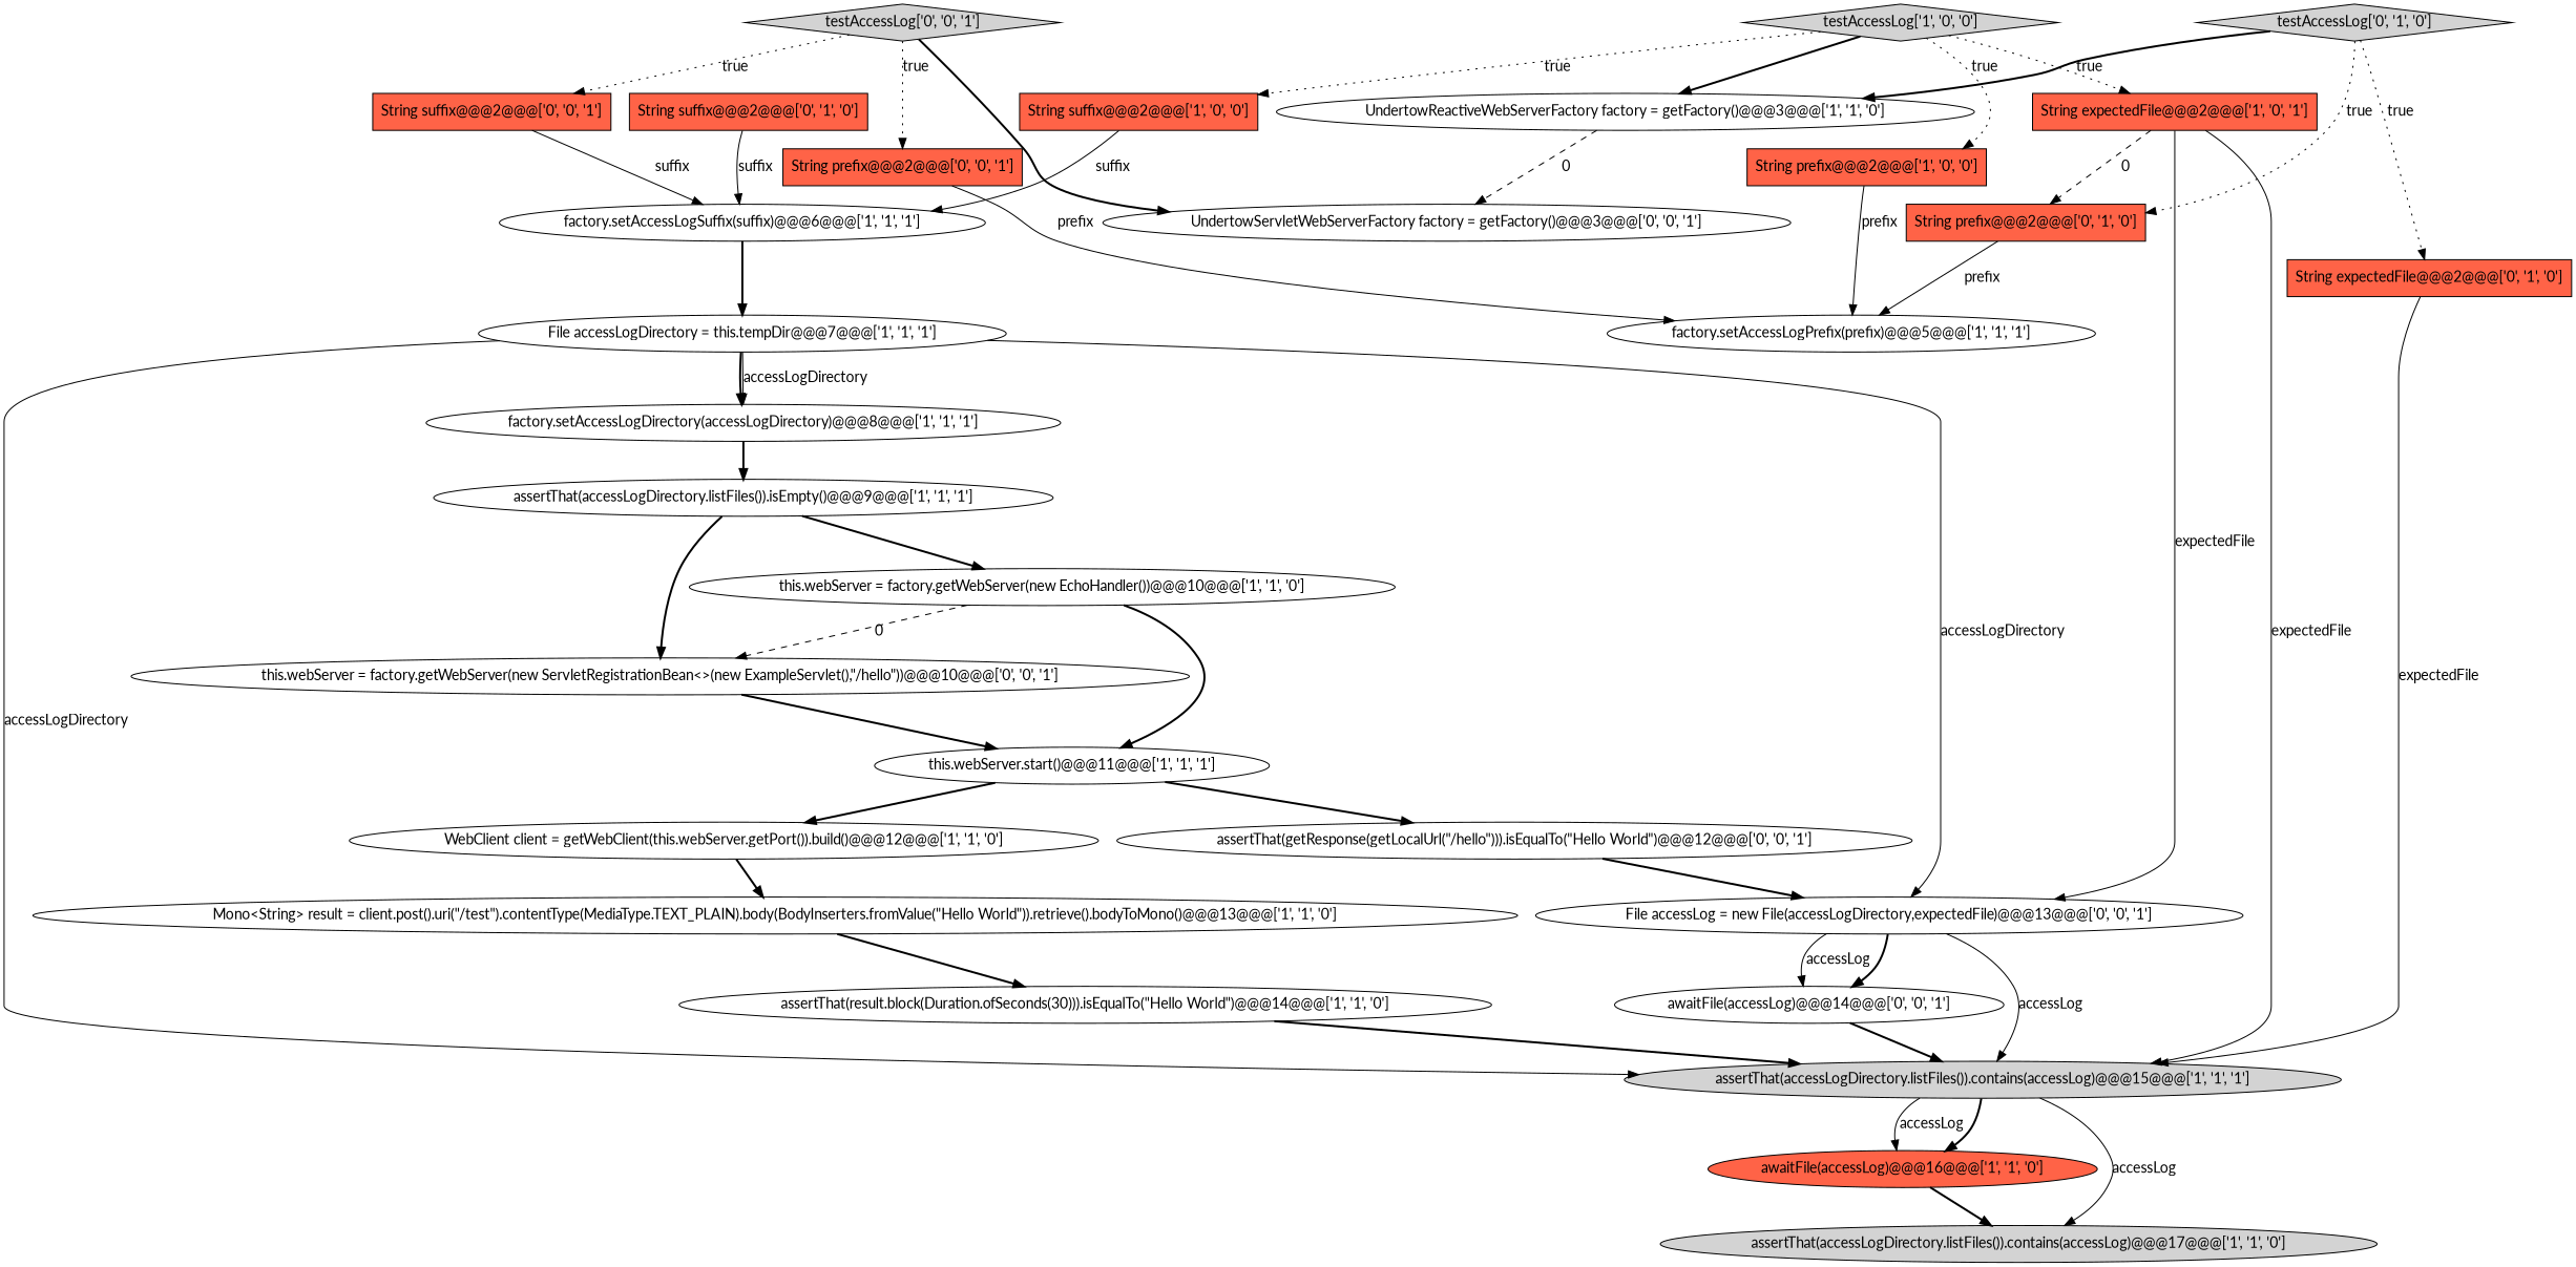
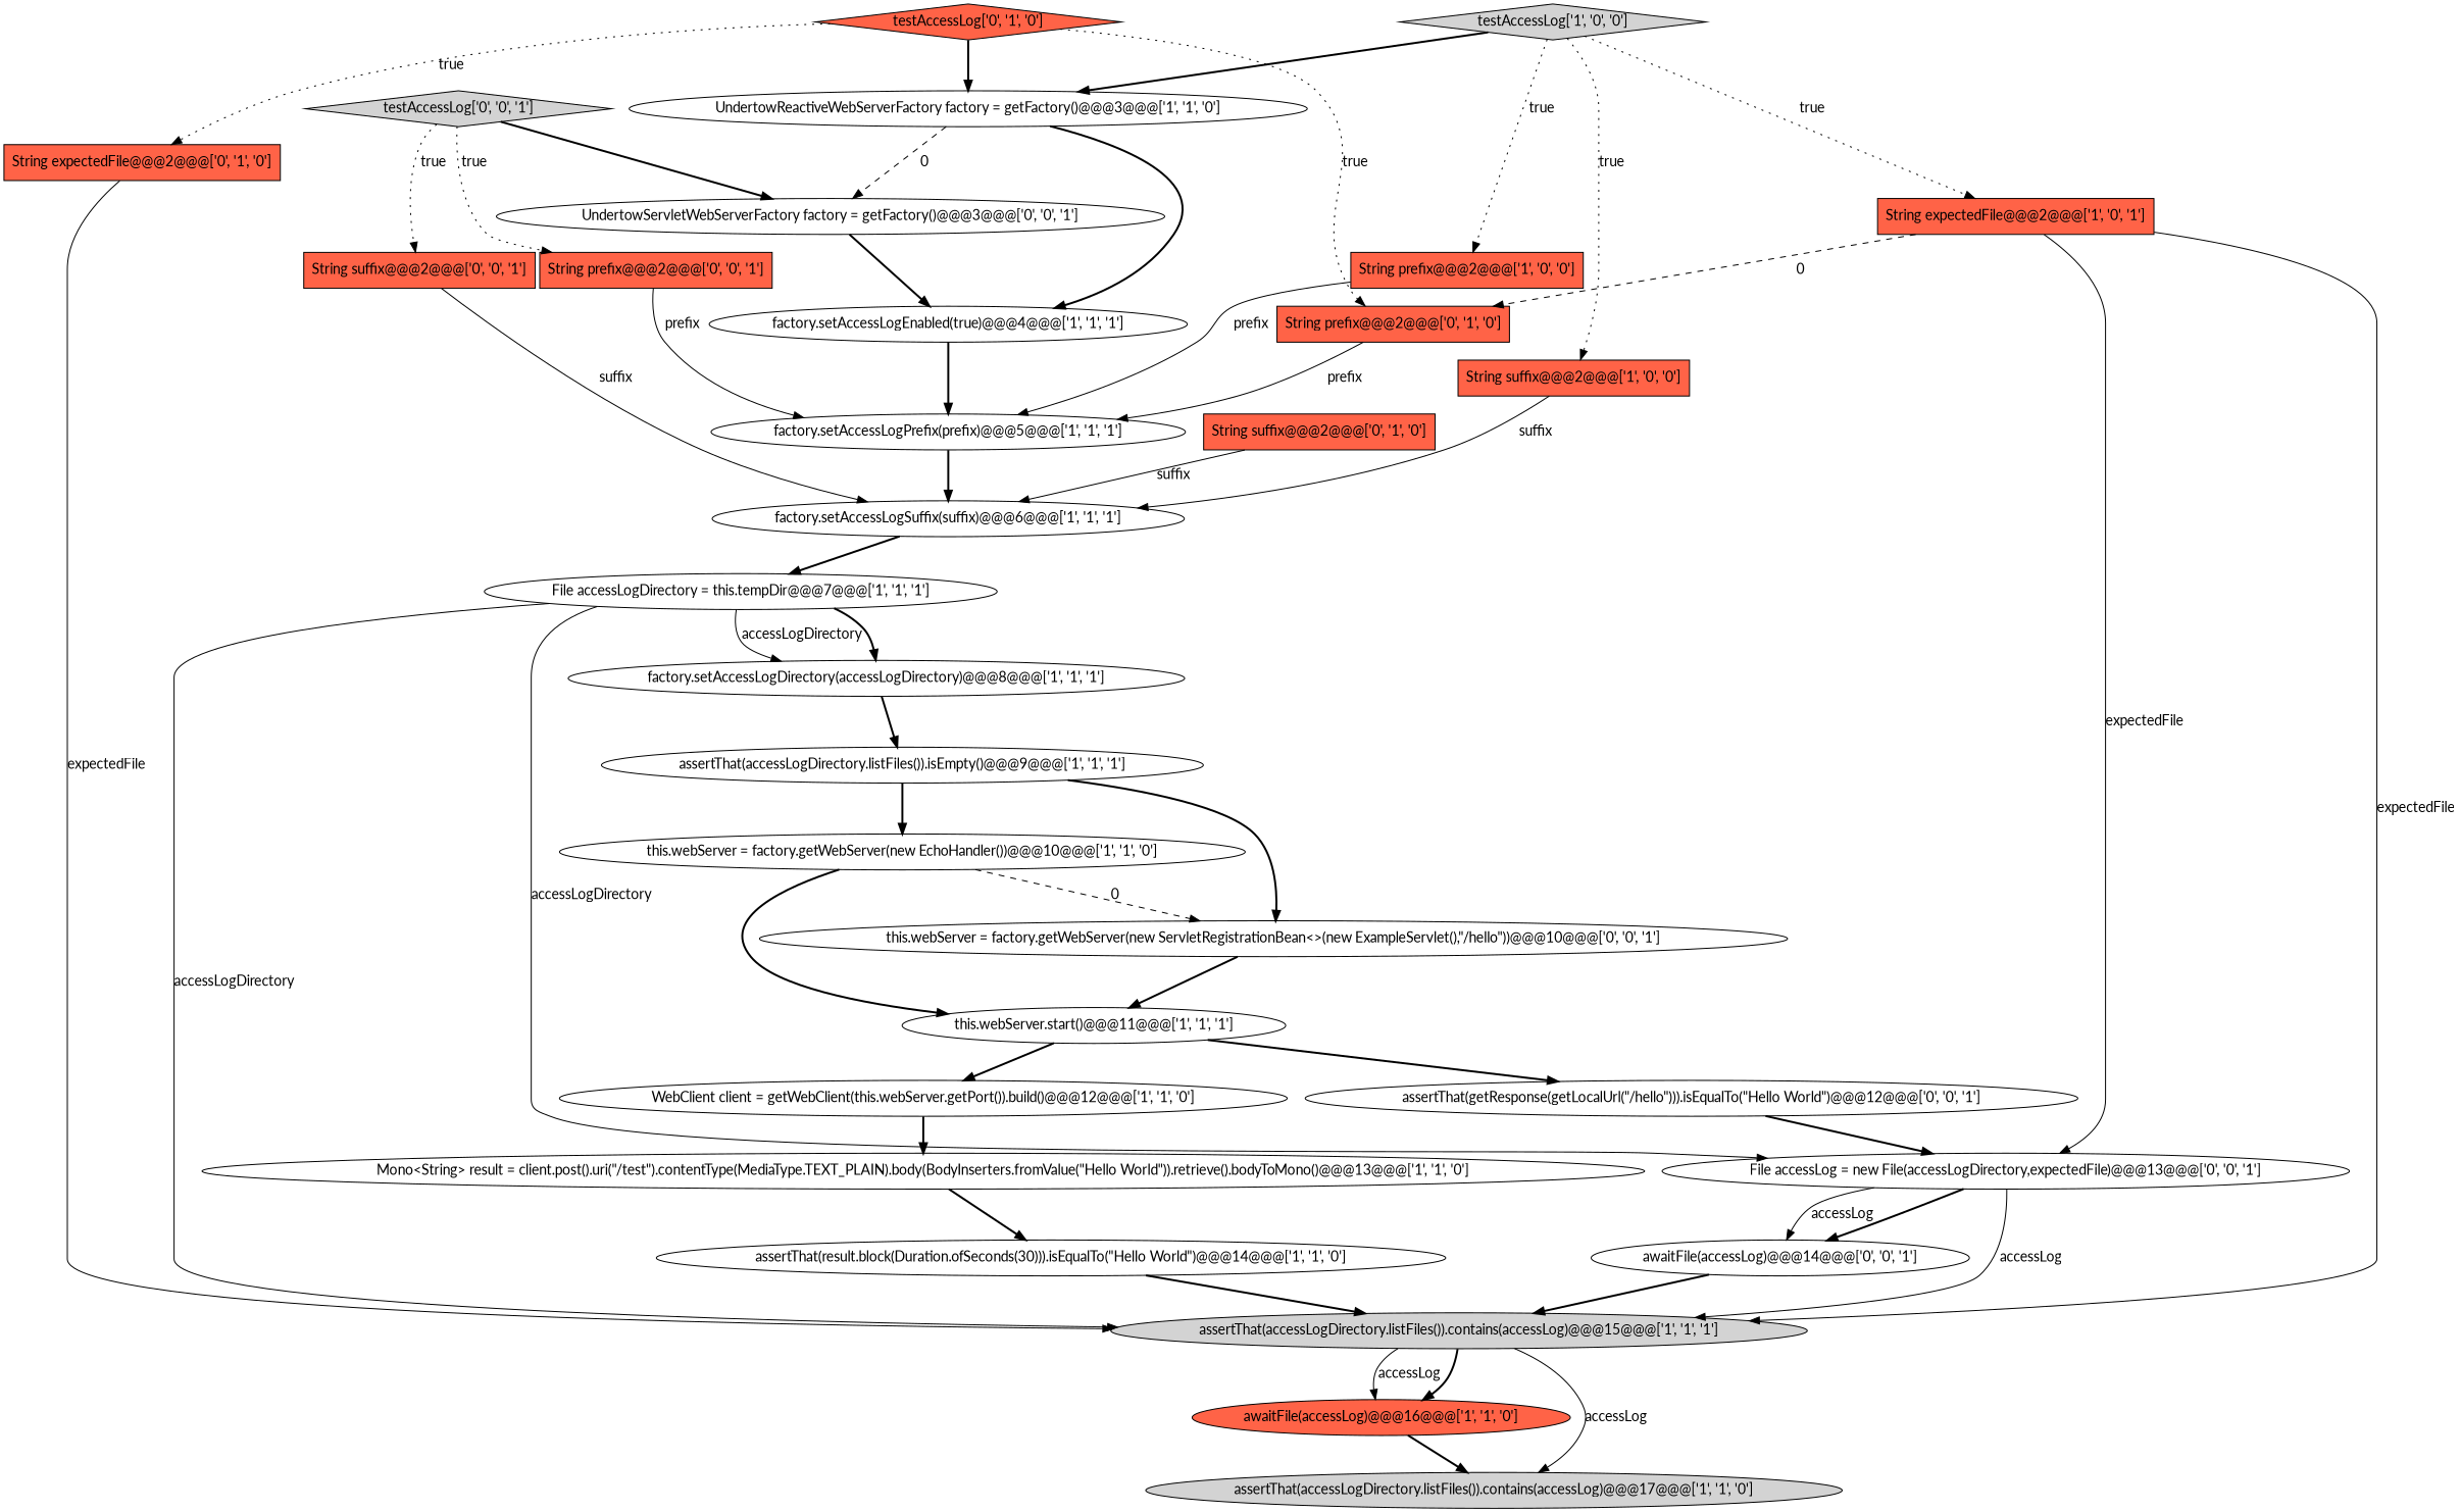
  digraph {
    fontname=Lato
    node [fillcolor=white fontname=Lato shape=ellipse style=filled]
    edge [fontname=Lato style=bold]
    n1 [label="factory.setAccessLogPrefix(prefix)@@@5@@@['1', '1', '1']"]
    n2 [label="factory.setAccessLogSuffix(suffix)@@@6@@@['1', '1', '1']"]
    n3 [label="File accessLogDirectory = this.tempDir@@@7@@@['1', '1', '1']"]
    n4 [fillcolor=tomato label="String prefix@@@2@@@['1', '0', '0']" shape=box]
+   n5 [label="factory.setAccessLogEnabled(true)@@@4@@@['1', '1', '1']"]
    n6 [fillcolor=tomato label="String expectedFile@@@2@@@['0', '1', '0']" shape=box]
    n7 [fillcolor=lightgray label="assertThat(accessLogDirectory.listFiles()).contains(accessLog)@@@15@@@['1', '1', '1']"]
    n8 [fillcolor=tomato label="awaitFile(accessLog)@@@16@@@['1', '1', '0']"]
    n9 [fillcolor=lightgray label="assertThat(accessLogDirectory.listFiles()).contains(accessLog)@@@17@@@['1', '1', '0']"]
    n10 [fillcolor=tomato label="String expectedFile@@@2@@@['1', '0', '1']" shape=box]
    n11 [label="File accessLog = new File(accessLogDirectory,expectedFile)@@@13@@@['0', '0', '1']"]
    n12 [fillcolor=tomato label="String prefix@@@2@@@['0', '1', '0']" shape=box]
    n13 [label="awaitFile(accessLog)@@@14@@@['0', '0', '1']"]
    n14 [label="WebClient client = getWebClient(this.webServer.getPort()).build()@@@12@@@['1', '1', '0']"]
    n15 [label="Mono<String> result = client.post().uri(\"/test\").contentType(MediaType.TEXT_PLAIN).body(BodyInserters.fromValue(\"Hello World\")).retrieve().bodyToMono()@@@13@@@['1', '1', '0']"]
    n16 [label="assertThat(result.block(Duration.ofSeconds(30))).isEqualTo(\"Hello World\")@@@14@@@['1', '1', '0']"]
    n17 [fillcolor=tomato label="String suffix@@@2@@@['0', '0', '1']" shape=box]
    n18 [fillcolor=lightgray label="testAccessLog['0', '0', '1']" shape=diamond]
    n19 [fillcolor=tomato label="String prefix@@@2@@@['0', '0', '1']" shape=box]
    n20 [label="UndertowServletWebServerFactory factory = getFactory()@@@3@@@['0', '0', '1']"]
    n21 [label="this.webServer.start()@@@11@@@['1', '1', '1']"]
    n22 [label="assertThat(getResponse(getLocalUrl(\"/hello\"))).isEqualTo(\"Hello World\")@@@12@@@['0', '0', '1']"]
    n23 [fillcolor=tomato label="String suffix@@@2@@@['0', '1', '0']" shape=box]
-   n24 [fillcolor=lightgray label="testAccessLog['0', '1', '0']" shape=diamond]
+   n24 [fillcolor=tomato label="testAccessLog['0', '1', '0']" shape=diamond]
    n25 [label="UndertowReactiveWebServerFactory factory = getFactory()@@@3@@@['1', '1', '0']"]
    n26 [fillcolor=tomato label="String suffix@@@2@@@['1', '0', '0']" shape=box]
    n27 [fillcolor=lightgray label="testAccessLog['1', '0', '0']" shape=diamond]
    n28 [label="factory.setAccessLogDirectory(accessLogDirectory)@@@8@@@['1', '1', '1']"]
    n29 [label="assertThat(accessLogDirectory.listFiles()).isEmpty()@@@9@@@['1', '1', '1']"]
    n30 [label="this.webServer = factory.getWebServer(new ServletRegistrationBean<>(new ExampleServlet(),\"/hello\"))@@@10@@@['0', '0', '1']"]
    n31 [label="this.webServer = factory.getWebServer(new EchoHandler())@@@10@@@['1', '1', '0']"]
+   n1 -> n2
    n2 -> n3
    n3 -> n7 [label=accessLogDirectory style=solid]
    n3 -> n11 [label=accessLogDirectory style=solid]
    n3 -> n28 [label=accessLogDirectory style=solid]
    n3 -> n28
    n4 -> n1 [label=prefix style=solid]
+   n5 -> n1
    n6 -> n7 [label=expectedFile style=solid]
    n7 -> n8
    n7 -> n8 [label=accessLog style=solid]
    n7 -> n9 [label=accessLog style=solid]
    n8 -> n9
    n10 -> n7 [label=expectedFile style=solid]
    n10 -> n11 [label=expectedFile style=solid]
    n10 -> n12 [label=0 style=dashed]
    n11 -> n7 [label=accessLog style=solid]
    n11 -> n13
    n11 -> n13 [label=accessLog style=solid]
    n12 -> n1 [label=prefix style=solid]
    n13 -> n7
    n14 -> n15
    n15 -> n16
    n16 -> n7
    n17 -> n2 [label=suffix style=solid]
    n18 -> n17 [label=true style=dotted]
    n18 -> n19 [label=true style=dotted]
    n18 -> n20
    n19 -> n1 [label=prefix style=solid]
+   n20 -> n5
    n21 -> n14
    n21 -> n22
    n22 -> n11
    n23 -> n2 [label=suffix style=solid]
    n24 -> n6 [label=true style=dotted]
    n24 -> n12 [label=true style=dotted]
    n24 -> n25
+   n25 -> n5
    n25 -> n20 [label=0 style=dashed]
    n26 -> n2 [label=suffix style=solid]
    n27 -> n4 [label=true style=dotted]
    n27 -> n10 [label=true style=dotted]
    n27 -> n25
    n27 -> n26 [label=true style=dotted]
    n28 -> n29
    n29 -> n30
    n29 -> n31
    n30 -> n21
    n31 -> n21
    n31 -> n30 [label=0 style=dashed]
  }
